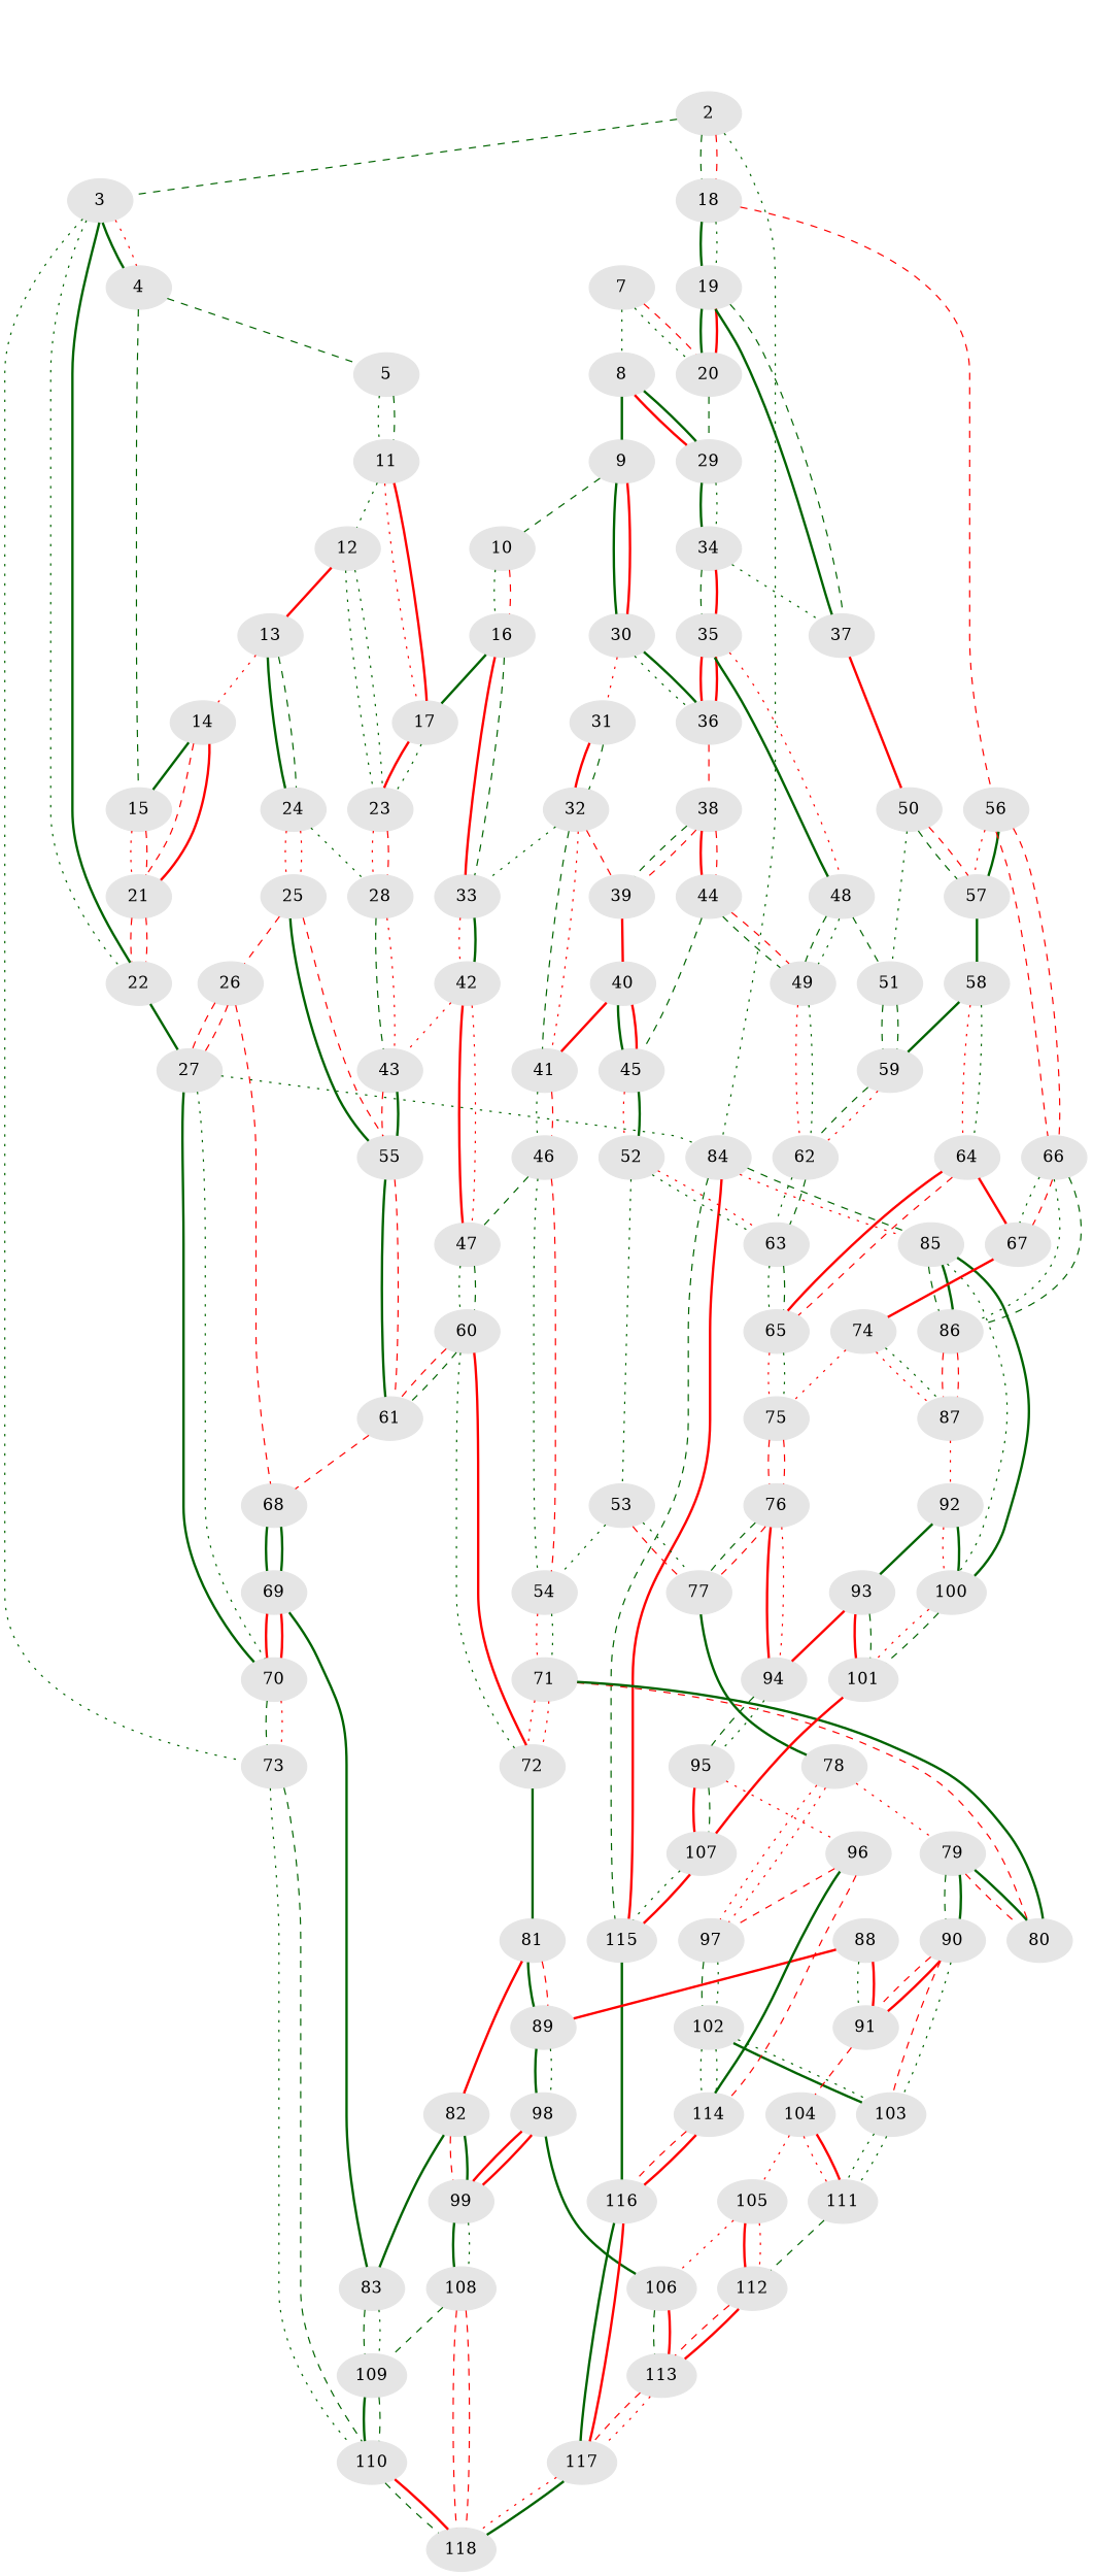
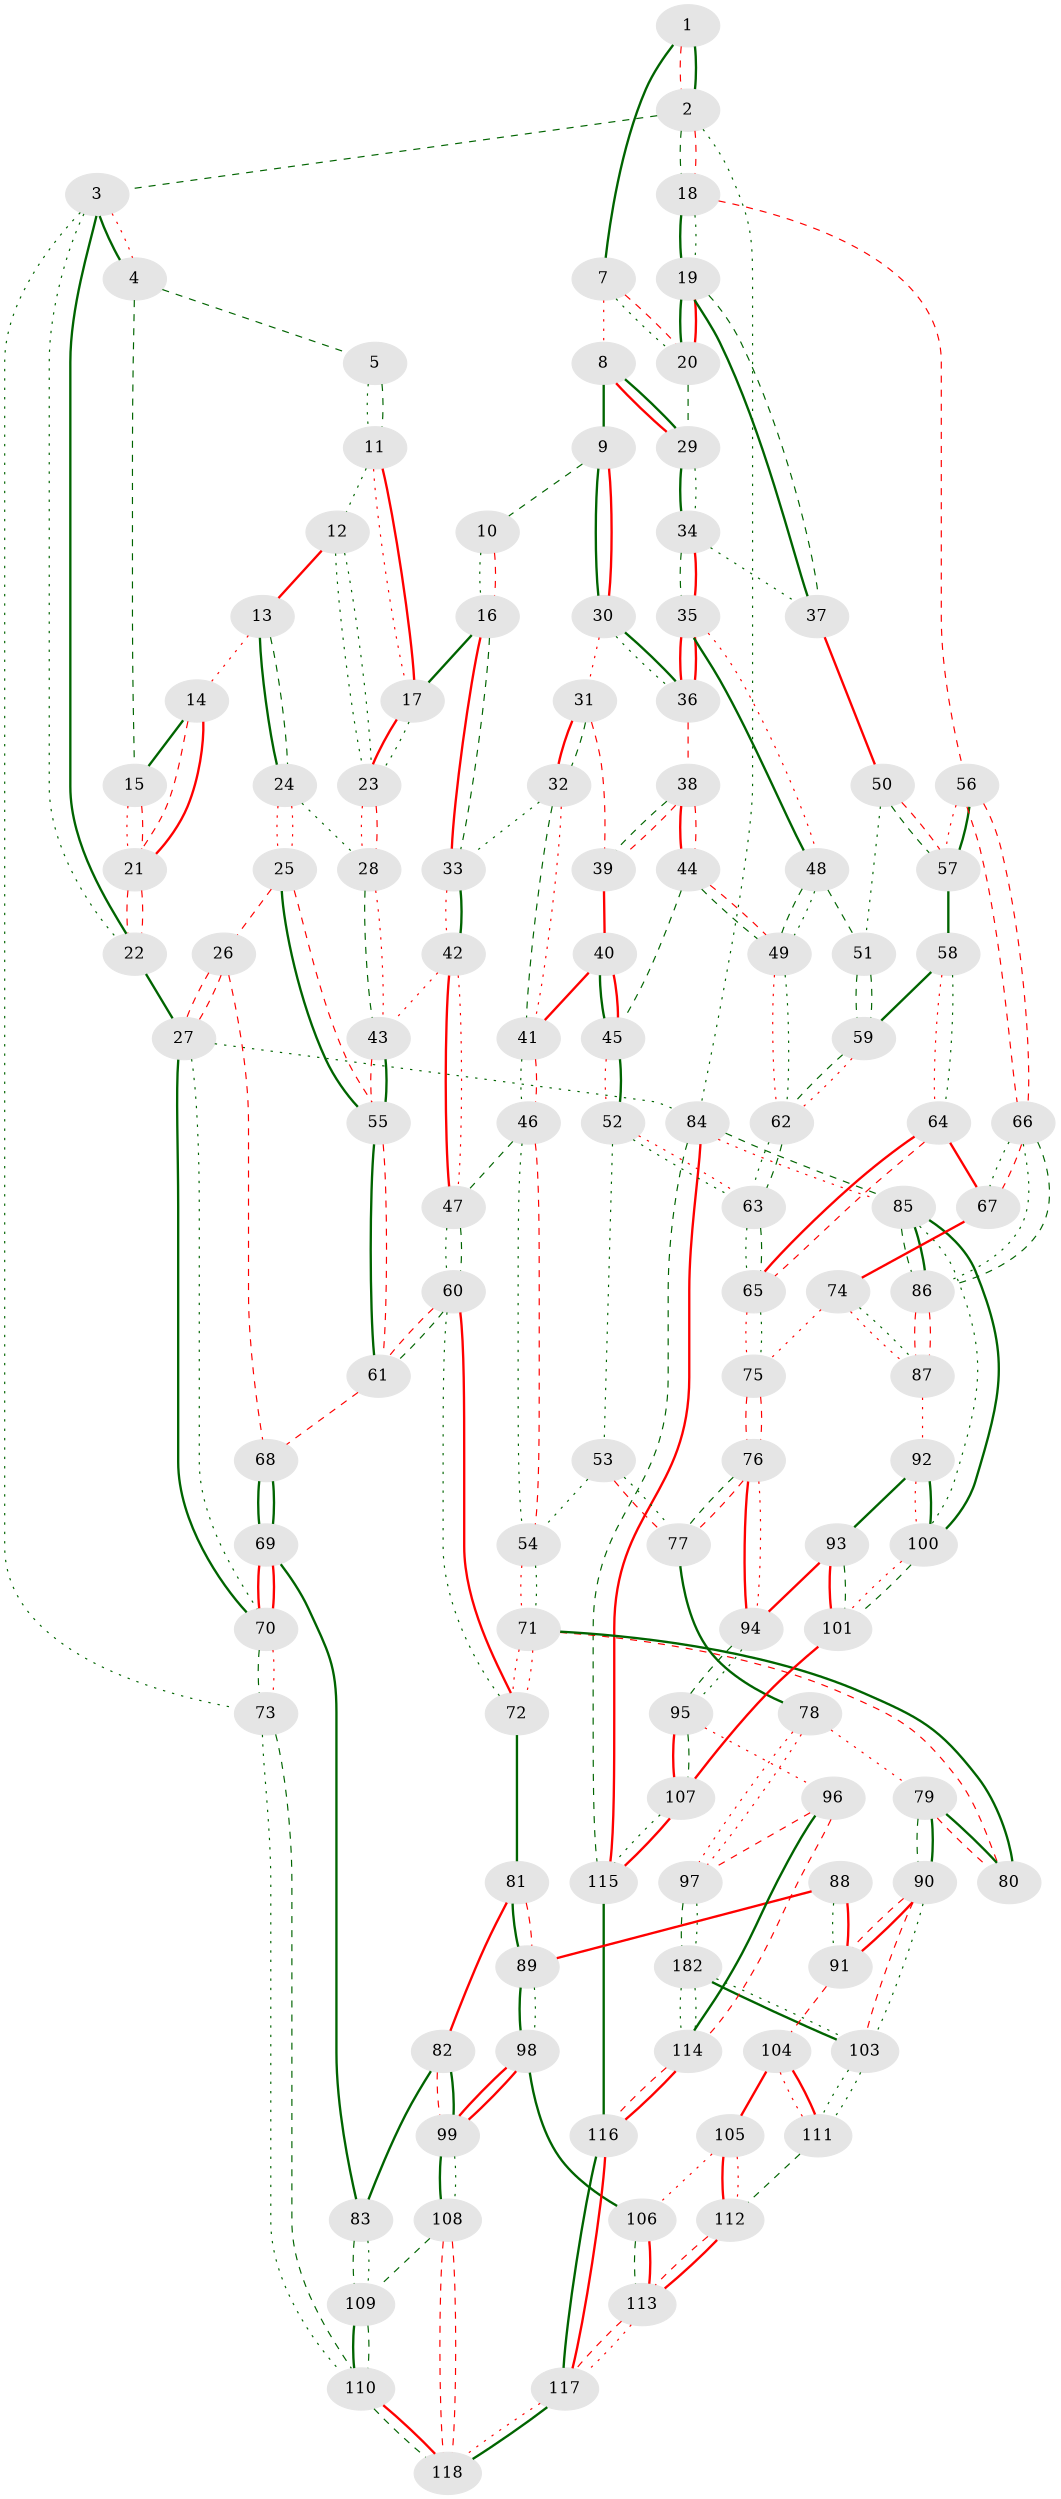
  graph {
    node [color=gray90 style=filled]
    edge [color=darkgreen style=dashed]
+   1
    2
    7
    3
    18
    84
    8
    20
    4
    22
    73
    19
    56
    85
    115
    5
    15
    27
    110
    11
    21
    12
    17
    10
    16
    9
    29
    30
    34
    31
    36
    33
    13
    23
    14
    24
    28
    25
    42
    37
    57
    66
    50
    70
    43
    26
    55
    68
    61
    69
    35
    32
    39
    38
    41
    40
    46
    47
    48
    49
    51
    44
    45
    52
    54
    60
    62
    53
    63
    71
    72
    59
    58
    77
    65
    78
    80
    67
    86
    64
    81
    75
    74
    76
    87
    83
    109
    82
    89
    118
    92
    94
    95
    79
    97
    90
-   102
+   102 [label=182]
    91
    103
    88
    99
    98
    108
    100
    116
    101
    93
    104
    106
    111
    105
    107
    96
    114
    113
    112
    117
+   1 -- 2 [color=red]
+   1 -- 2 [style=bold]
+   1 -- 7 [style=bold]
    2 -- 3
    2 -- 18
    2 -- 18 [color=red]
    2 -- 84 [style=dotted]
-   7 -- 8 [style=dotted]
+   7 -- 8 [color=red style=dotted]
    7 -- 20 [style=dotted]
    7 -- 20 [color=red]
    3 -- 4 [style=bold]
    3 -- 4 [color=red style=dotted]
    3 -- 22 [style=dotted]
    3 -- 22 [style=bold]
    3 -- 73 [style=dotted]
    18 -- 19 [style=bold]
    18 -- 19 [style=dotted]
    18 -- 56 [color=red]
    84 -- 85 [color=red style=dotted]
    84 -- 85
    84 -- 115
    84 -- 115 [color=red style=bold]
    8 -- 9 [style=bold]
    8 -- 29 [color=red style=bold]
    8 -- 29 [style=bold]
    20 -- 29
    4 -- 5
    4 -- 15
    22 -- 27 [style=bold]
    73 -- 110 [style=dotted]
    73 -- 110
    19 -- 20 [style=bold]
    19 -- 20 [color=red style=bold]
    19 -- 37 [style=bold]
    19 -- 37
    56 -- 57 [color=red style=dotted]
    56 -- 57 [style=bold]
    56 -- 66 [color=red]
    56 -- 66 [color=red]
    85 -- 86
    85 -- 86 [style=bold]
    85 -- 100 [style=dotted]
    85 -- 100 [style=bold]
    115 -- 116 [style=bold]
    5 -- 11 [style=dotted]
    5 -- 11
    15 -- 21 [color=red style=dotted]
    15 -- 21 [color=red]
    27 -- 84 [style=dotted]
    27 -- 70 [style=bold]
    27 -- 70 [style=dotted]
    110 -- 118
    110 -- 118 [color=red style=bold]
    11 -- 12 [style=dotted]
    11 -- 17 [color=red style=dotted]
    11 -- 17 [color=red style=bold]
    21 -- 22 [color=red]
    21 -- 22 [color=red]
    12 -- 13 [color=red style=bold]
    12 -- 23 [style=dotted]
    12 -- 23 [style=dotted]
    17 -- 23 [color=red style=bold]
    17 -- 23 [style=dotted]
    10 -- 16 [style=dotted]
    10 -- 16 [color=red]
    16 -- 17 [style=bold]
    16 -- 33 [color=red style=bold]
    16 -- 33
    9 -- 10
    9 -- 30 [style=bold]
    9 -- 30 [color=red style=bold]
    29 -- 34 [style=bold]
    29 -- 34 [style=dotted]
    30 -- 31 [color=red style=dotted]
    30 -- 36 [style=dotted]
    30 -- 36 [style=bold]
    34 -- 37 [style=dotted]
    34 -- 35
    34 -- 35 [color=red style=bold]
    31 -- 32 [color=red style=bold]
    31 -- 32
-   32 -- 39 [color=red]
+   31 -- 39 [color=red]
    36 -- 38 [color=red]
    33 -- 42 [color=red style=dotted]
    33 -- 42 [style=bold]
    13 -- 14 [color=red style=dotted]
    13 -- 24 [style=bold]
    13 -- 24
    23 -- 28 [color=red style=dotted]
    23 -- 28 [color=red]
    14 -- 15 [style=bold]
    14 -- 21 [color=red]
    14 -- 21 [color=red style=bold]
    24 -- 28 [style=dotted]
    24 -- 25 [color=red style=dotted]
    24 -- 25 [color=red style=dotted]
    28 -- 43
    28 -- 43 [color=red style=dotted]
    25 -- 26 [color=red]
    25 -- 55 [style=bold]
    25 -- 55 [color=red]
    42 -- 43 [color=red style=dotted]
    42 -- 47 [color=red style=bold]
    42 -- 47 [color=red style=dotted]
    37 -- 50 [color=red style=bold]
    57 -- 58 [style=bold]
    66 -- 67 [style=dotted]
    66 -- 67 [color=red]
    66 -- 86 [style=dotted]
    66 -- 86
    50 -- 57
    50 -- 57 [color=red]
    50 -- 51 [style=dotted]
    70 -- 73
    70 -- 73 [color=red style=dotted]
    43 -- 55 [color=red]
    43 -- 55 [style=bold]
    26 -- 27 [color=red]
    26 -- 27 [color=red]
    26 -- 68 [color=red]
    55 -- 61 [style=bold]
    55 -- 61 [color=red]
    68 -- 69 [style=bold]
    68 -- 69 [style=bold]
    61 -- 68 [color=red]
    69 -- 70 [color=red style=bold]
    69 -- 70 [color=red style=bold]
    69 -- 83 [style=bold]
    35 -- 36 [color=red style=bold]
    35 -- 36 [color=red style=bold]
    35 -- 48 [style=bold]
    35 -- 48 [color=red style=dotted]
    32 -- 33 [style=dotted]
    32 -- 41
    32 -- 41 [color=red style=dotted]
    39 -- 40 [color=red style=bold]
    38 -- 39
    38 -- 39 [color=red]
    38 -- 44 [color=red style=bold]
    38 -- 44 [color=red]
    41 -- 46 [style=dotted]
    41 -- 46 [color=red]
    40 -- 41 [color=red style=bold]
    40 -- 45 [style=bold]
    40 -- 45 [color=red style=bold]
    46 -- 47
    46 -- 54 [style=dotted]
    46 -- 54 [color=red]
    47 -- 60 [style=dotted]
    47 -- 60
    48 -- 49
    48 -- 49 [style=dotted]
    48 -- 51
    49 -- 62 [color=red style=dotted]
    49 -- 62 [style=dotted]
    51 -- 59
    51 -- 59
    44 -- 49
    44 -- 49 [color=red]
    44 -- 45
    45 -- 52 [color=red style=dotted]
    45 -- 52 [style=bold]
    52 -- 53 [style=dotted]
    52 -- 63 [style=dotted]
    52 -- 63 [color=red style=dotted]
    54 -- 71 [color=red style=dotted]
    54 -- 71 [style=dotted]
    60 -- 61 [color=red]
    60 -- 61
    60 -- 72 [style=dotted]
    60 -- 72 [color=red style=bold]
    62 -- 63 [style=dotted]
    62 -- 63
    53 -- 54 [style=dotted]
    53 -- 77 [color=red]
    53 -- 77 [style=dotted]
    63 -- 65 [style=dotted]
    63 -- 65
    71 -- 72 [color=red style=dotted]
    71 -- 72 [color=red style=dotted]
    71 -- 80 [color=red]
    71 -- 80 [style=bold]
    72 -- 81 [style=bold]
    59 -- 62
    59 -- 62 [color=red style=dotted]
    58 -- 59 [style=bold]
    58 -- 64 [color=red style=dotted]
    58 -- 64 [style=dotted]
    77 -- 78 [style=bold]
    65 -- 75 [color=red style=dotted]
    65 -- 75 [style=dotted]
    78 -- 79 [color=red style=dotted]
    78 -- 97 [color=red style=dotted]
    78 -- 97 [color=red style=dotted]
    67 -- 74 [color=red style=bold]
    86 -- 87 [color=red]
    86 -- 87 [color=red]
    64 -- 65 [color=red style=bold]
    64 -- 65 [color=red]
    64 -- 67 [color=red style=bold]
    81 -- 82 [color=red style=bold]
    81 -- 89 [style=bold]
    81 -- 89 [color=red]
    75 -- 76 [color=red]
    75 -- 76 [color=red]
    74 -- 75 [color=red style=dotted]
    74 -- 87 [color=red style=dotted]
    74 -- 87 [style=dotted]
    76 -- 77
    76 -- 77 [color=red]
    76 -- 94 [color=red style=bold]
    76 -- 94 [color=red style=dotted]
    87 -- 92 [color=red style=dotted]
    83 -- 109
    83 -- 109 [style=dotted]
    109 -- 110 [style=bold]
    109 -- 110
    82 -- 83 [style=bold]
    82 -- 99 [color=red]
    82 -- 99 [style=bold]
    89 -- 98 [style=bold]
    89 -- 98 [style=dotted]
    92 -- 100 [color=red style=dotted]
    92 -- 100 [style=bold]
    92 -- 93 [style=bold]
    94 -- 95
    94 -- 95 [style=dotted]
    95 -- 107 [color=red style=bold]
    95 -- 107
    95 -- 96 [color=red style=dotted]
    79 -- 80 [color=red]
    79 -- 80 [style=bold]
    79 -- 90
    79 -- 90 [style=bold]
    97 -- 102
    97 -- 102 [style=dotted]
    90 -- 91 [color=red]
    90 -- 91 [color=red style=bold]
    90 -- 103 [color=red]
    90 -- 103 [style=dotted]
    102 -- 103 [style=bold]
    102 -- 103 [style=dotted]
    102 -- 114 [style=dotted]
    102 -- 114 [style=dotted]
    91 -- 104 [color=red]
    103 -- 111 [style=dotted]
    103 -- 111 [style=dotted]
    88 -- 89 [color=red style=bold]
    88 -- 91 [style=dotted]
    88 -- 91 [color=red style=bold]
    99 -- 108 [style=bold]
    99 -- 108 [style=dotted]
    98 -- 99 [color=red style=bold]
    98 -- 99 [color=red style=bold]
    98 -- 106 [style=bold]
    108 -- 109
    108 -- 118 [color=red]
    108 -- 118 [color=red]
    100 -- 101 [color=red style=dotted]
    100 -- 101
    116 -- 117 [style=bold]
    116 -- 117 [color=red style=bold]
    101 -- 107 [color=red style=bold]
    93 -- 94 [color=red style=bold]
    93 -- 101 [color=red style=bold]
    93 -- 101
    104 -- 111 [color=red style=dotted]
    104 -- 111 [color=red style=bold]
-   104 -- 105 [color=red style=dotted]
+   104 -- 105 [color=red style=bold]
    106 -- 113
    106 -- 113 [color=red style=bold]
    111 -- 112
    105 -- 106 [color=red style=dotted]
    105 -- 112 [color=red style=bold]
    105 -- 112 [color=red style=dotted]
    107 -- 115 [style=dotted]
    107 -- 115 [color=red style=bold]
    96 -- 97 [color=red]
    96 -- 114 [style=bold]
    96 -- 114 [color=red]
    114 -- 116 [color=red]
    114 -- 116 [color=red style=bold]
    113 -- 117 [color=red]
    113 -- 117 [color=red style=dotted]
    112 -- 113 [color=red]
    112 -- 113 [color=red style=bold]
    117 -- 118 [color=red style=dotted]
    117 -- 118 [style=bold]
  }
